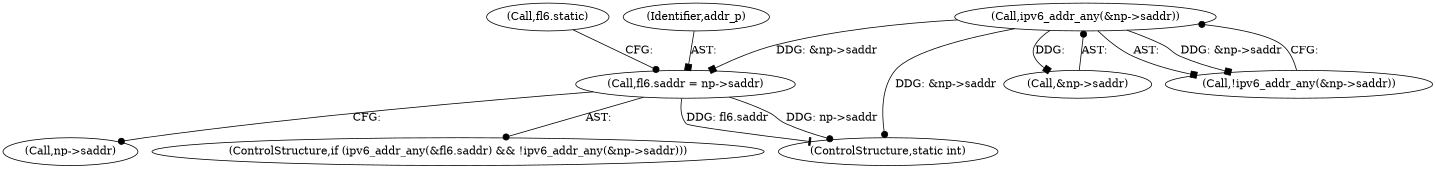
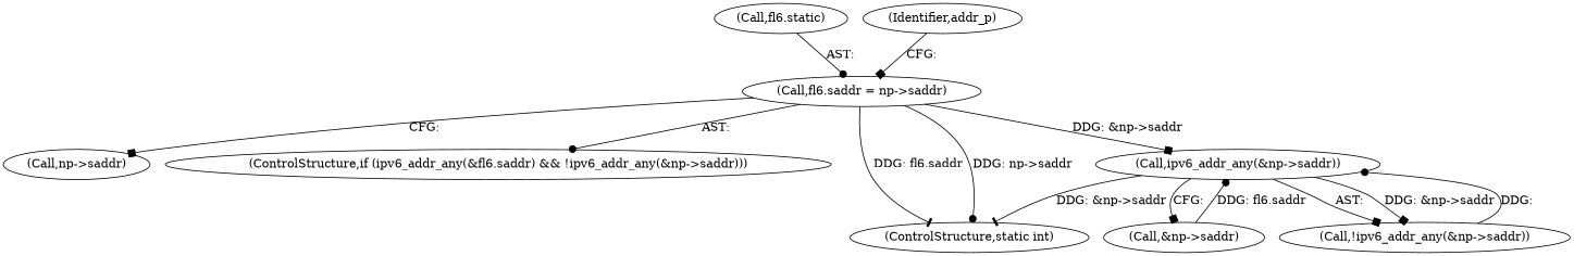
  digraph {
    edge [arrowhead=dot]
    n1 [label="(Call,fl6.saddr = np->saddr)"]
    n2 [label="(Call,np->saddr)"]
    n3 [label="(ControlStructure,if (ipv6_addr_any(&fl6.saddr) && !ipv6_addr_any(&np->saddr)))"]
    n4 [label="(ControlStructure,static int)"]
    n5 [label="(Call,ipv6_addr_any(&np->saddr))"]
    n6 [label="(Call,&np->saddr)"]
    n7 [label="(Call,!ipv6_addr_any(&np->saddr))"]
    n8 [label="(Call,fl6.static)"]
    n9 [label="(Identifier,addr_p)"]
-   n1 -> n2 [label="CFG: "]
+   n1 -> n2 [arrowhead=box label="CFG: "]
    n1 -> n3 [label="AST: "]
    n1 -> n4 [arrowhead=tee label="DDG: fl6.saddr"]
    n1 -> n4 [label="DDG: np->saddr"]
-   n5 -> n1 [arrowhead=box label="DDG: &np->saddr"]
-   n5 -> n4 [label="DDG: &np->saddr"]
-   n5 -> n6 [arrowhead=box label="DDG: "]
+   n1 -> n5 [arrowhead=box label="DDG: &np->saddr"]
+   n5 -> n4 [arrowhead=tee label="DDG: &np->saddr"]
+   n5 -> n6 [arrowhead=box label="CFG: "]
    n5 -> n7 [arrowhead=box label="AST: "]
    n5 -> n7 [arrowhead=box label="DDG: &np->saddr"]
-   n6 -> n5 [label="AST: "]
-   n7 -> n5 [label="CFG: "]
-   n8 -> n1 [label="CFG: "]
-   n9 -> n1 [arrowhead=box label="AST: "]
+   n6 -> n5 [label="DDG: fl6.saddr"]
+   n7 -> n5 [label="DDG: "]
+   n8 -> n1 [label="AST: "]
+   n9 -> n1 [arrowhead=box label="CFG: "]
  }
